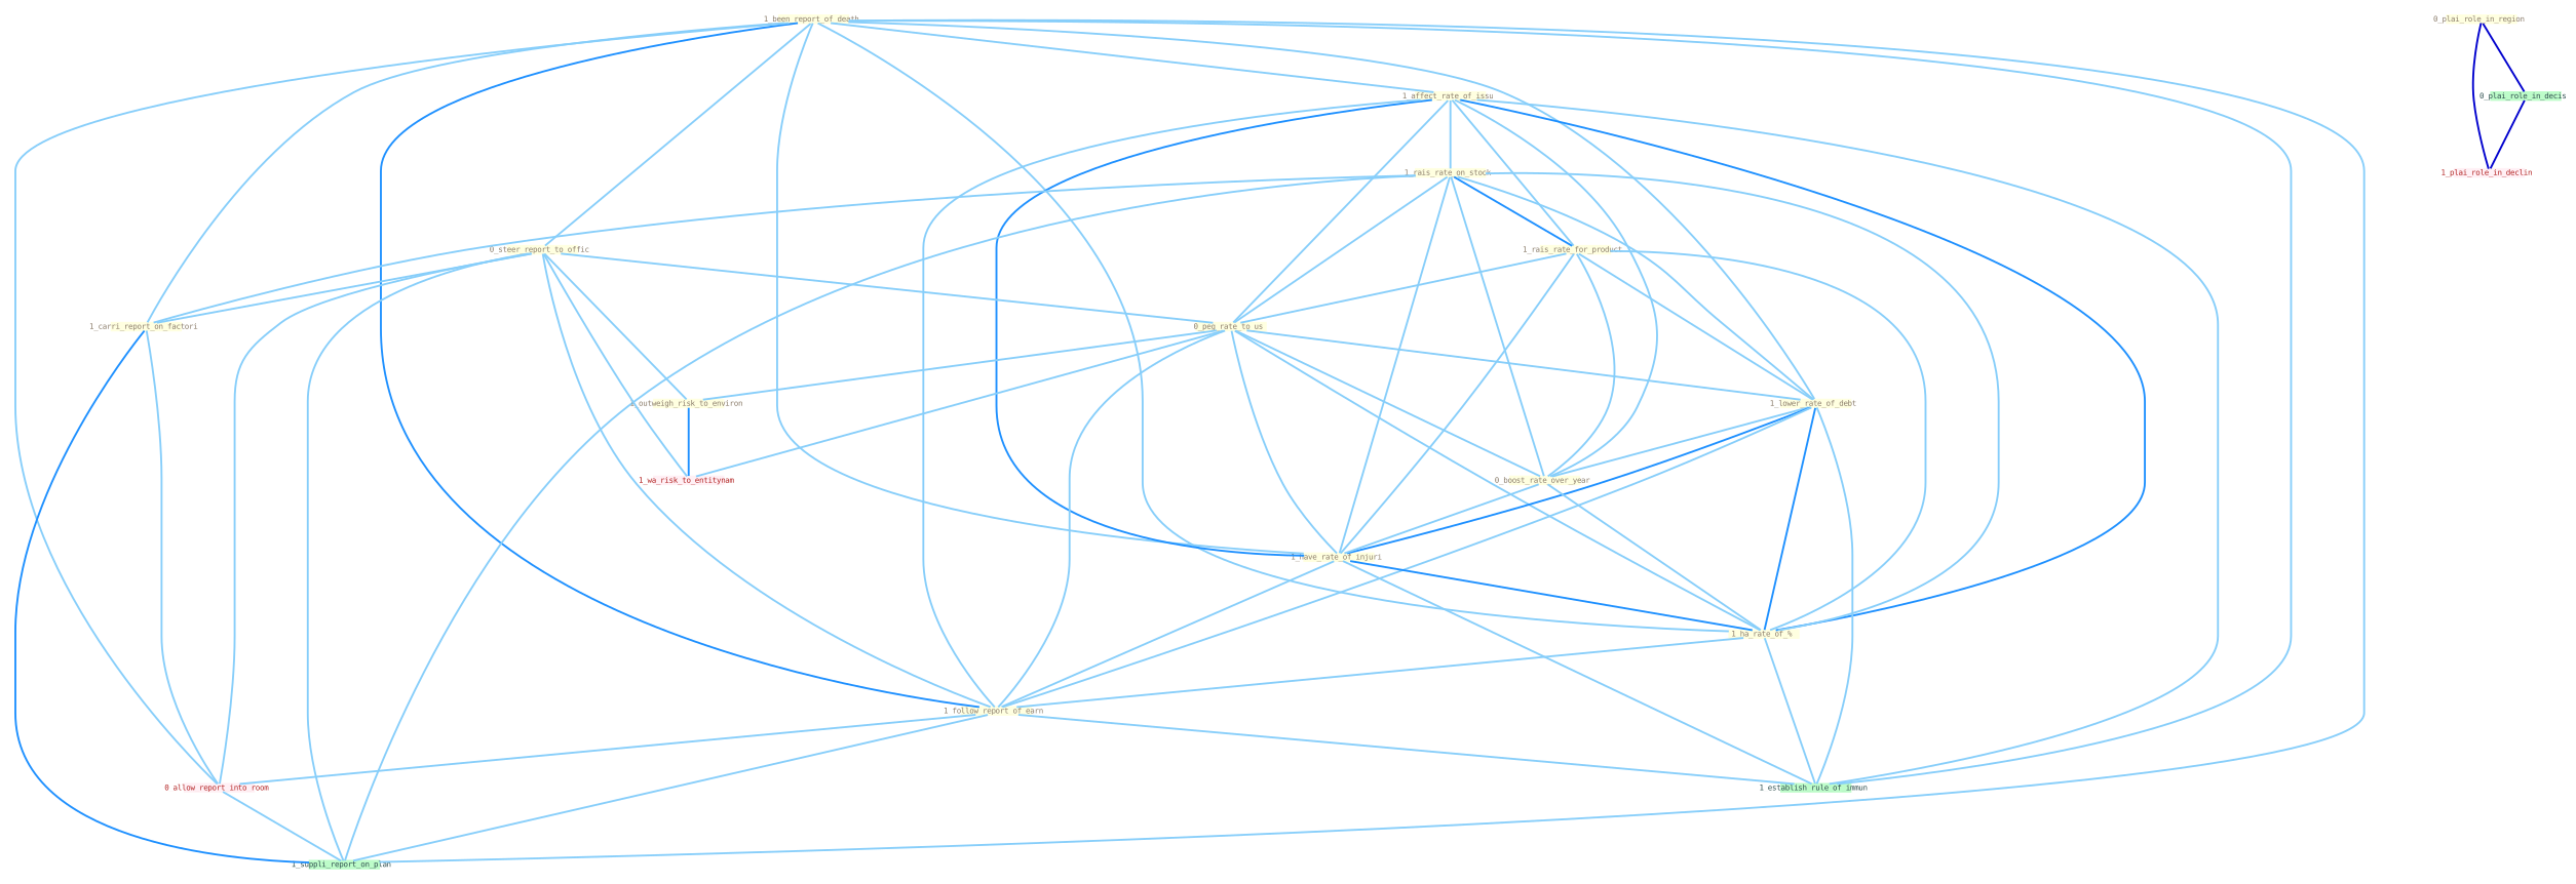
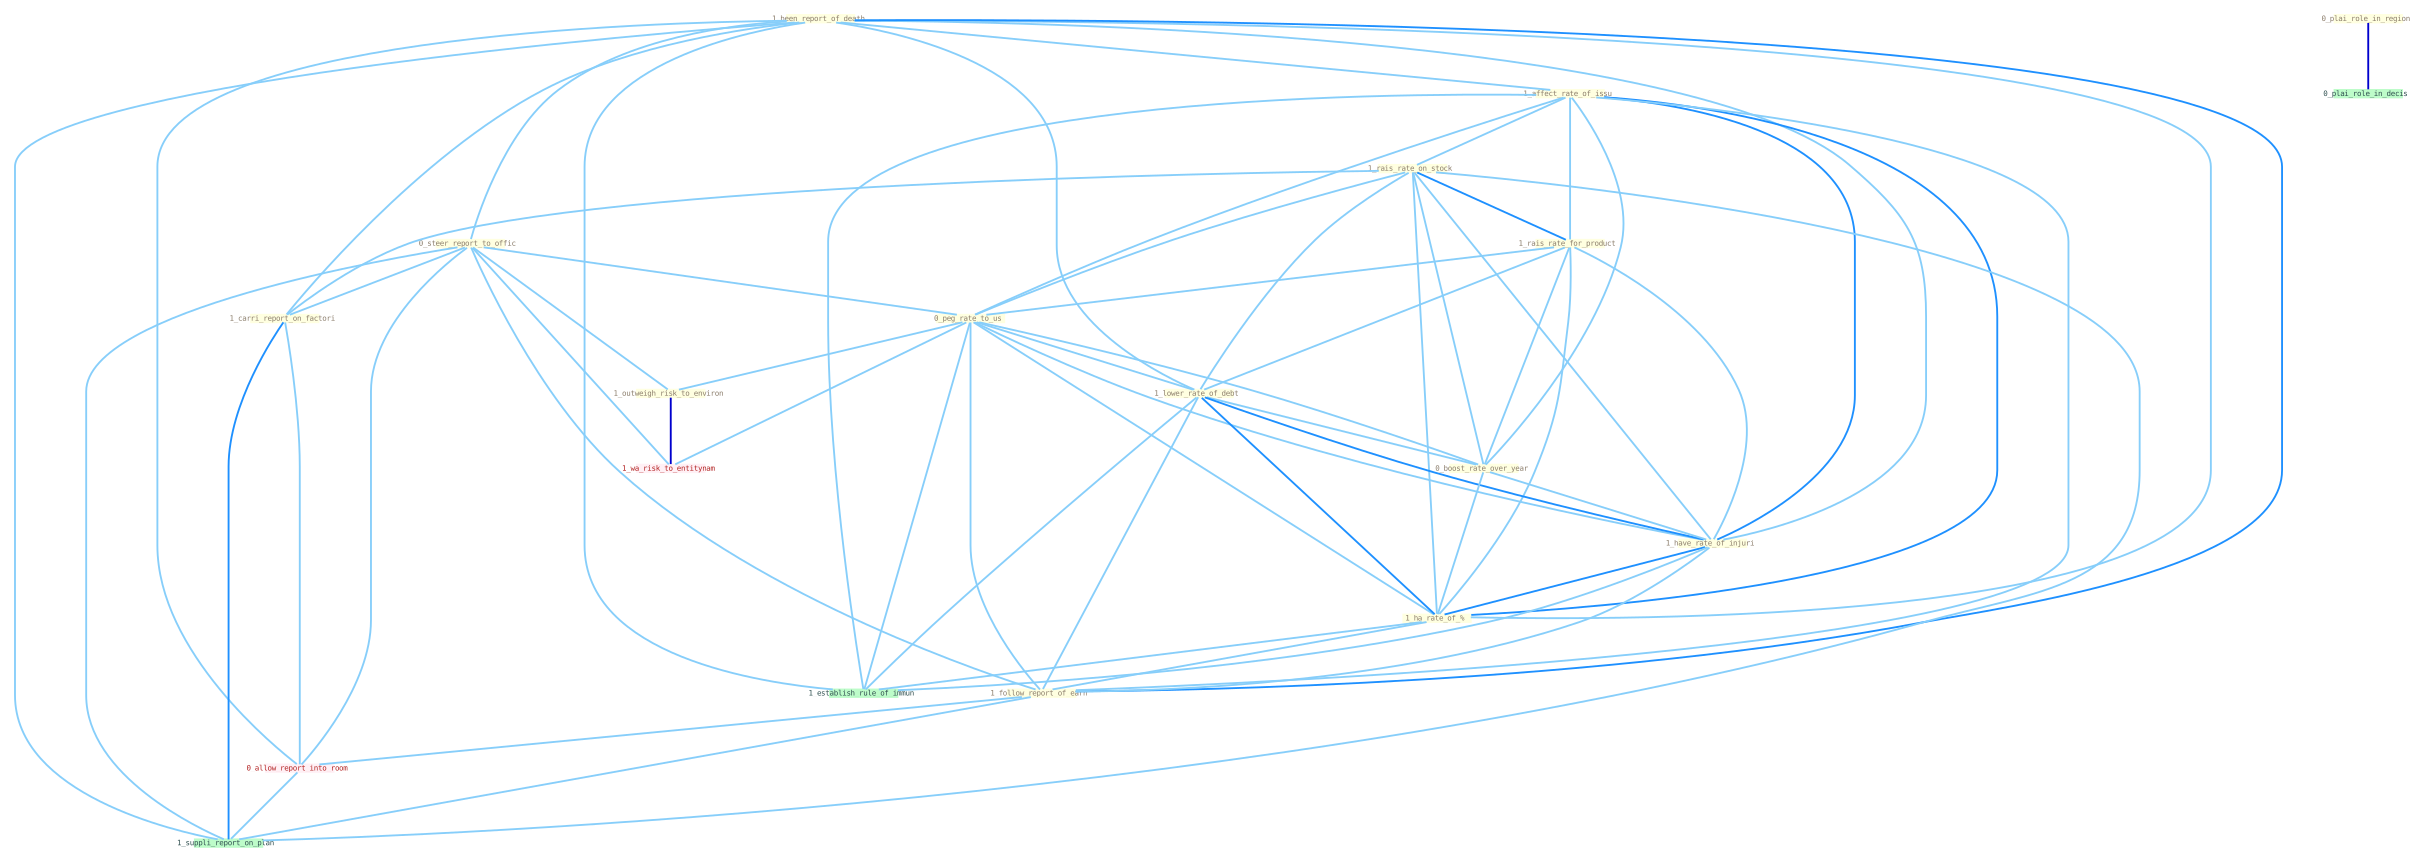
  graph {
    fontname="DejaVu Sans Mono"
    node [color="#ffffe0" fixedsize=true fontcolor="#8b7d6b" fontname="DejaVu Sans Mono" fontsize=4 shape=polygon style=filled]
    edge [color="#87cefa" fontname="DejaVu Sans Mono" w=1]
    "1_been_report_of_death " [height=.06 width=.5]
    "1_affect_rate_of_issu " [height=.06 width=.5]
    "1_rais_rate_on_stock " [height=.06 width=.5]
    "0_steer_report_to_offic " [height=.06 width=.5]
    "1_rais_rate_for_product " [height=.06 width=.5]
    "0_peg_rate_to_us " [height=.06 width=.5]
    "1_lower_rate_of_debt " [height=.06 width=.5]
    "0_boost_rate_over_year " [height=.06 width=.5]
    "0_plai_role_in_region " [height=.06 width=.5]
    "1_outweigh_risk_to_environ " [height=.06 width=.5]
    "1_have_rate_of_injuri " [height=.06 width=.5]
    "1_carri_report_on_factori " [height=.06 width=.5]
    "1_ha_rate_of_% " [height=.06 width=.5]
    "1_follow_report_of_earn " [height=.06 width=.5]
    "1_wa_risk_to_entitynam " [color="#fff0f5" fontcolor="#b22222" height=.06 width=.5]
-   "1_plai_role_in_declin " [color="#fff0f5" fontcolor="#b22222" height=.06 width=.5]
    "0_allow_report_into_room " [color="#fff0f5" fontcolor="#b22222" height=.06 width=.5]
    "1_establish_rule_of_immun " [color="#BDFCC9" fontcolor="#2f4f4f" height=.06 width=.5]
    "1_suppli_report_on_plan " [color="#BDFCC9" fontcolor="#2f4f4f" height=.06 width=.5]
    "0_plai_role_in_decis " [color="#BDFCC9" fontcolor="#2f4f4f" height=.06 width=.5]
    subgraph sub_1 {
      "1_been_report_of_death "
      "1_affect_rate_of_issu "
      "1_rais_rate_on_stock "
      "0_steer_report_to_offic "
      "1_rais_rate_for_product "
      "0_peg_rate_to_us "
      "1_lower_rate_of_debt "
      "0_boost_rate_over_year "
      "0_plai_role_in_region "
      "1_outweigh_risk_to_environ "
      "1_have_rate_of_injuri "
      "1_carri_report_on_factori "
      "1_ha_rate_of_% "
      "1_follow_report_of_earn "
    }
    subgraph sub_2 {
      "1_wa_risk_to_entitynam "
-     "1_plai_role_in_declin "
      "0_allow_report_into_room "
    }
    "1_been_report_of_death " -- "1_affect_rate_of_issu "
    "1_been_report_of_death " -- "0_steer_report_to_offic "
    "1_been_report_of_death " -- "1_lower_rate_of_debt "
    "1_been_report_of_death " -- "1_have_rate_of_injuri "
    "1_been_report_of_death " -- "1_carri_report_on_factori "
    "1_been_report_of_death " -- "1_ha_rate_of_% "
    "1_been_report_of_death " -- "1_follow_report_of_earn " [color="#1e90ff" w=2]
    "1_been_report_of_death " -- "0_allow_report_into_room "
    "1_been_report_of_death " -- "1_establish_rule_of_immun "
    "1_been_report_of_death " -- "1_suppli_report_on_plan "
    "1_affect_rate_of_issu " -- "1_rais_rate_on_stock "
    "1_affect_rate_of_issu " -- "1_rais_rate_for_product "
    "1_affect_rate_of_issu " -- "0_peg_rate_to_us "
    "1_affect_rate_of_issu " -- "0_boost_rate_over_year "
    "1_affect_rate_of_issu " -- "1_have_rate_of_injuri " [color="#1e90ff" w=2]
    "1_affect_rate_of_issu " -- "1_ha_rate_of_% " [color="#1e90ff" w=2]
    "1_affect_rate_of_issu " -- "1_follow_report_of_earn "
    "1_affect_rate_of_issu " -- "1_establish_rule_of_immun "
    "1_rais_rate_on_stock " -- "1_rais_rate_for_product " [color="#1e90ff" w=2]
    "1_rais_rate_on_stock " -- "0_peg_rate_to_us "
    "1_rais_rate_on_stock " -- "1_lower_rate_of_debt "
    "1_rais_rate_on_stock " -- "0_boost_rate_over_year "
    "1_rais_rate_on_stock " -- "1_have_rate_of_injuri "
    "1_rais_rate_on_stock " -- "1_carri_report_on_factori "
    "1_rais_rate_on_stock " -- "1_ha_rate_of_% "
    "1_rais_rate_on_stock " -- "1_suppli_report_on_plan "
    "0_steer_report_to_offic " -- "0_peg_rate_to_us "
    "0_steer_report_to_offic " -- "1_outweigh_risk_to_environ "
    "0_steer_report_to_offic " -- "1_carri_report_on_factori "
    "0_steer_report_to_offic " -- "1_follow_report_of_earn "
    "0_steer_report_to_offic " -- "1_wa_risk_to_entitynam "
    "0_steer_report_to_offic " -- "0_allow_report_into_room "
    "0_steer_report_to_offic " -- "1_suppli_report_on_plan "
    "1_rais_rate_for_product " -- "0_peg_rate_to_us "
    "1_rais_rate_for_product " -- "1_lower_rate_of_debt "
    "1_rais_rate_for_product " -- "0_boost_rate_over_year "
    "1_rais_rate_for_product " -- "1_have_rate_of_injuri "
    "1_rais_rate_for_product " -- "1_ha_rate_of_% "
    "0_peg_rate_to_us " -- "1_lower_rate_of_debt "
    "0_peg_rate_to_us " -- "0_boost_rate_over_year "
    "0_peg_rate_to_us " -- "1_outweigh_risk_to_environ "
    "0_peg_rate_to_us " -- "1_have_rate_of_injuri "
    "0_peg_rate_to_us " -- "1_ha_rate_of_% "
    "0_peg_rate_to_us " -- "1_follow_report_of_earn "
    "0_peg_rate_to_us " -- "1_wa_risk_to_entitynam "
    "1_lower_rate_of_debt " -- "0_boost_rate_over_year "
    "1_lower_rate_of_debt " -- "1_have_rate_of_injuri " [color="#1e90ff" w=2]
    "1_lower_rate_of_debt " -- "1_ha_rate_of_% " [color="#1e90ff" w=2]
    "1_lower_rate_of_debt " -- "1_follow_report_of_earn "
    "1_lower_rate_of_debt " -- "1_establish_rule_of_immun "
    "0_boost_rate_over_year " -- "1_have_rate_of_injuri "
    "0_boost_rate_over_year " -- "1_ha_rate_of_% "
-   "0_plai_role_in_region " -- "1_plai_role_in_declin " [color="#0000cd" w=3]
    "0_plai_role_in_region " -- "0_plai_role_in_decis " [color="#0000cd" w=3]
-   "1_outweigh_risk_to_environ " -- "1_wa_risk_to_entitynam " [color="#1e90ff" w=2]
+   "1_outweigh_risk_to_environ " -- "1_wa_risk_to_entitynam " [color="#0000cd" w=2]
    "1_have_rate_of_injuri " -- "1_ha_rate_of_% " [color="#1e90ff" w=2]
    "1_have_rate_of_injuri " -- "1_follow_report_of_earn "
    "1_have_rate_of_injuri " -- "1_establish_rule_of_immun "
    "1_carri_report_on_factori " -- "0_allow_report_into_room "
    "1_carri_report_on_factori " -- "1_suppli_report_on_plan " [color="#1e90ff" w=2]
    "1_ha_rate_of_% " -- "1_follow_report_of_earn "
    "1_ha_rate_of_% " -- "1_establish_rule_of_immun "
    "1_follow_report_of_earn " -- "0_allow_report_into_room "
-   "1_follow_report_of_earn " -- "1_establish_rule_of_immun "
+   "0_peg_rate_to_us " -- "1_establish_rule_of_immun "
    "1_follow_report_of_earn " -- "1_suppli_report_on_plan "
    "0_allow_report_into_room " -- "1_suppli_report_on_plan "
-   "0_plai_role_in_decis " -- "1_plai_role_in_declin " [color="#0000cd" w=3]
  }
